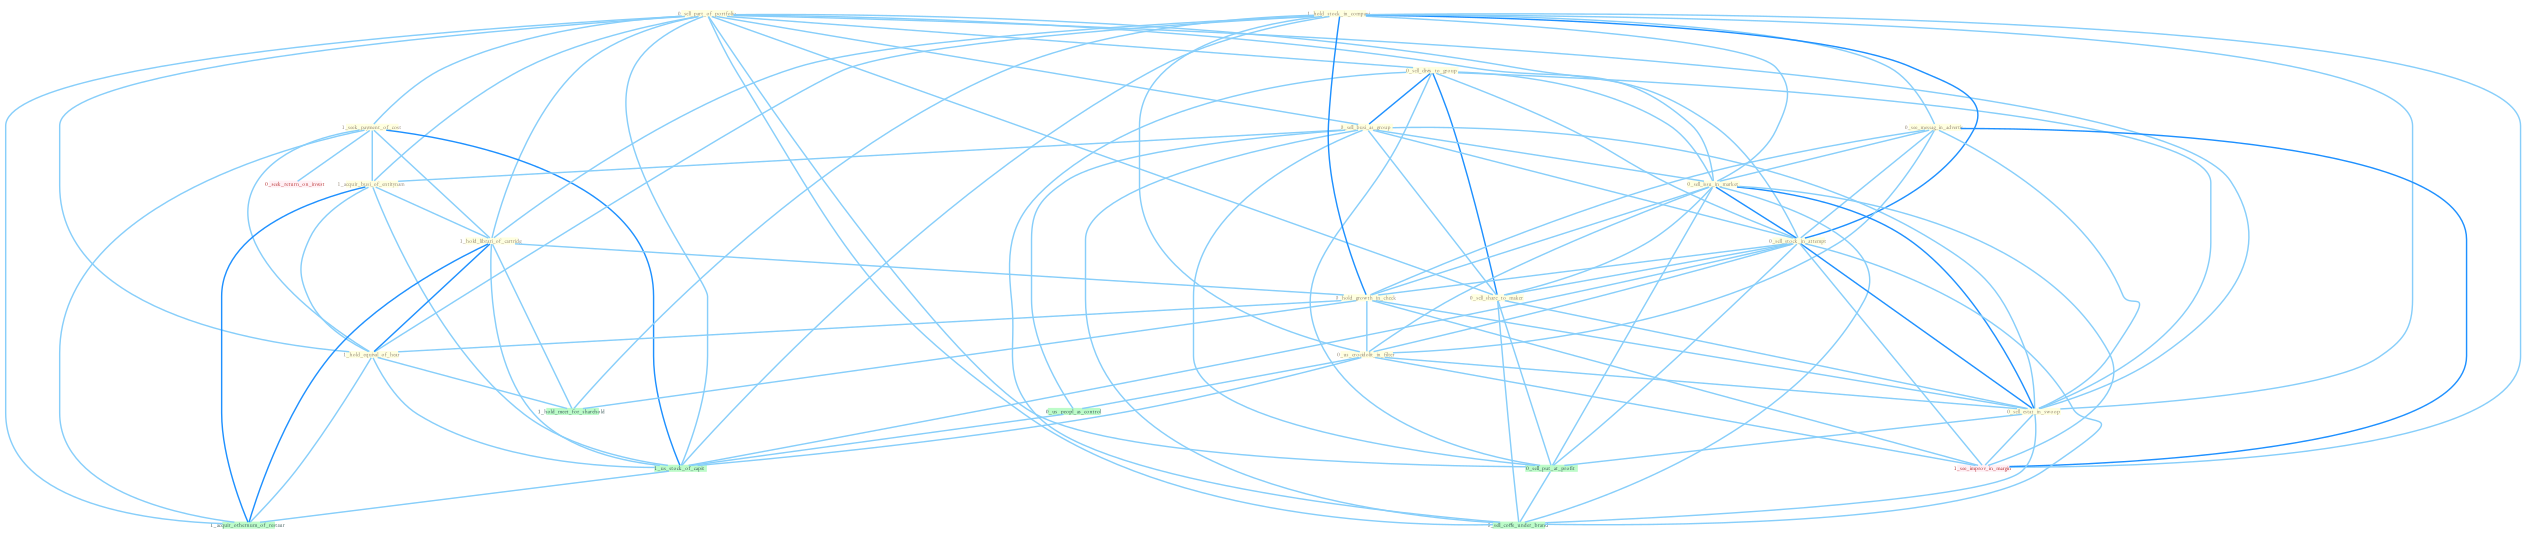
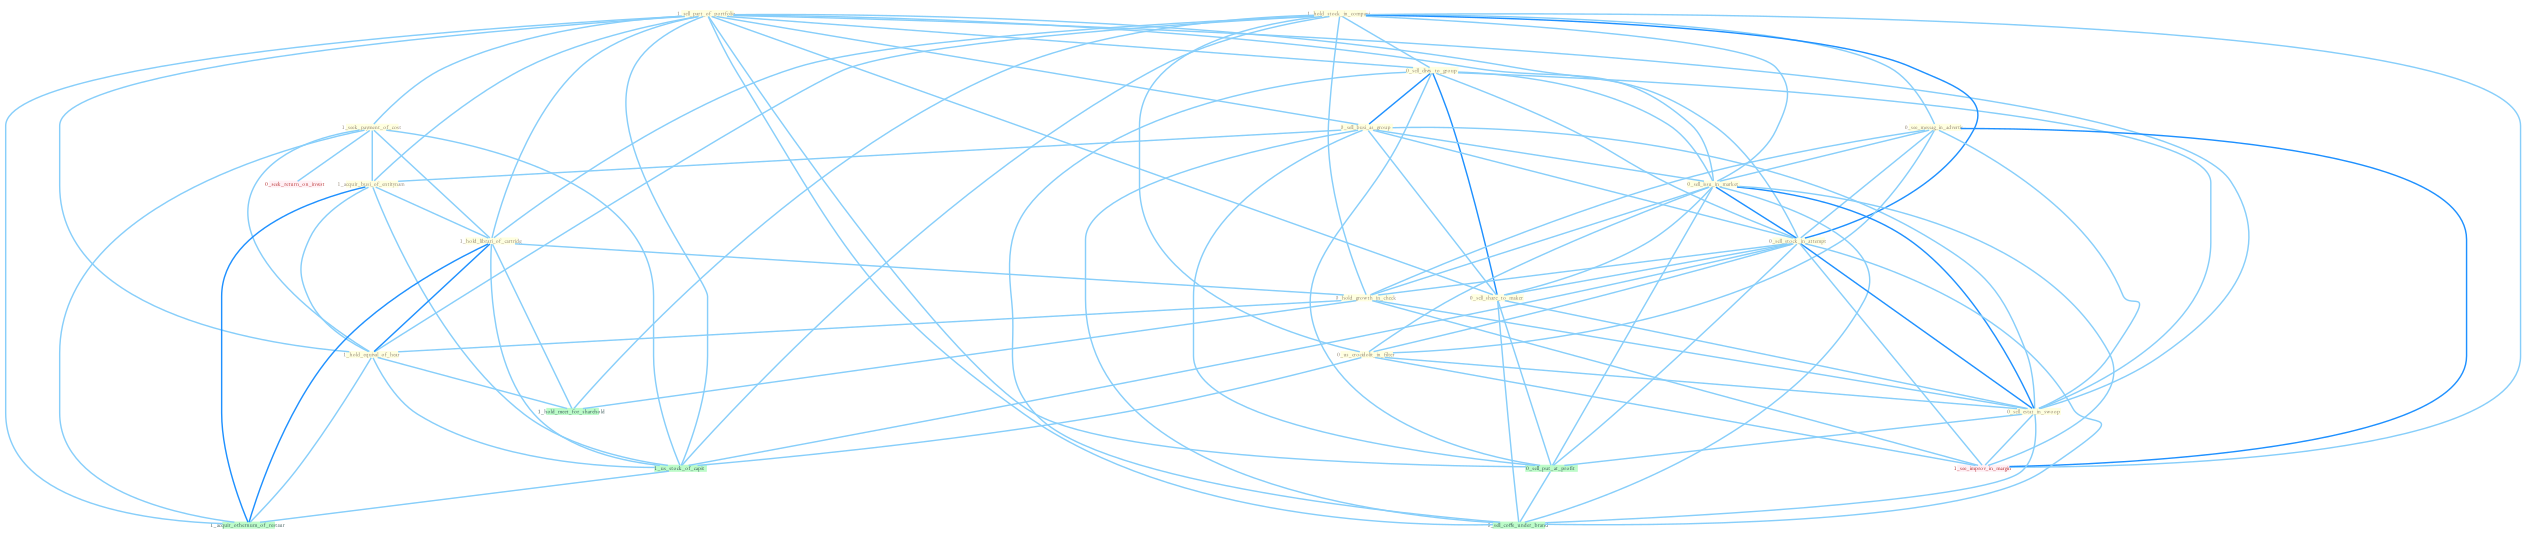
  graph {
    fontname="EB Garamond"
    node [color="#ffffe0" fixedsize=true fontcolor="#8b7d6b" fontname="EB Garamond" fontsize=4 shape=polygon style=filled]
    edge [color="#87cefa" fontname="EB Garamond" w=1]
-   "1_sell_part_of_portfolio " [height=.06 width=.5 label="0_sell_part_of_portfolio"]
+   "1_sell_part_of_portfolio " [height=.06 width=.5]
    "0_sell_divis_to_group " [height=.06 width=.5]
    "1_seek_payment_of_cost " [height=.06 width=.5]
    "0_sell_busi_as_group " [height=.06 width=.5]
    "1_hold_stock_in_compani " [height=.06 width=.5]
    "0_see_messag_in_advertis " [height=.06 width=.5]
    "0_sell_issu_in_market " [height=.06 width=.5]
    "1_acquir_busi_of_entitynam " [height=.06 width=.5]
    "0_sell_stock_in_attempt " [height=.06 width=.5]
    "1_hold_librari_of_cartridg " [height=.06 width=.5]
    "0_hold_growth_in_check " [height=.06 width=.5]
    "0_us_crocidolit_in_filter " [height=.06 width=.5]
    "0_sell_share_to_maker " [height=.06 width=.5]
    "0_sell_estat_in_swoop " [height=.06 width=.5]
    "1_hold_equival_of_hear " [height=.06 width=.5]
    "0_seek_return_on_invest " [color="#fff0f5" fontcolor="#b22222" height=.06 width=.5]
    "1_see_improv_in_margin " [color="#fff0f5" fontcolor="#b22222" height=.06 width=.5]
    "0_sell_put_at_profit " [color="#BDFCC9" fontcolor="#2f4f4f" height=.06 width=.5]
    "1_us_stock_of_capit " [color="#BDFCC9" fontcolor="#2f4f4f" height=.06 width=.5]
    "0_sell_coffe_under_brand " [color="#BDFCC9" fontcolor="#2f4f4f" height=.06 width=.5]
    "1_acquir_othernum_of_restaur " [color="#BDFCC9" fontcolor="#2f4f4f" height=.06 width=.5]
-   "0_us_peopl_as_control " [color="#BDFCC9" fontcolor="#2f4f4f" height=.06 width=.5]
    "1_hold_meet_for_sharehold " [color="#BDFCC9" fontcolor="#2f4f4f" height=.06 width=.5]
    subgraph sub_1 {
      "1_sell_part_of_portfolio "
      "0_sell_divis_to_group "
      "1_seek_payment_of_cost "
      "0_sell_busi_as_group "
      "1_hold_stock_in_compani "
      "0_see_messag_in_advertis "
      "0_sell_issu_in_market "
      "1_acquir_busi_of_entitynam "
      "0_sell_stock_in_attempt "
      "1_hold_librari_of_cartridg "
      "0_hold_growth_in_check "
      "0_us_crocidolit_in_filter "
      "0_sell_share_to_maker "
      "0_sell_estat_in_swoop "
      "1_hold_equival_of_hear "
    }
    subgraph sub_2 {
      "0_seek_return_on_invest "
      "1_see_improv_in_margin "
    }
    "1_sell_part_of_portfolio " -- "0_sell_divis_to_group "
    "1_sell_part_of_portfolio " -- "1_seek_payment_of_cost "
    "1_sell_part_of_portfolio " -- "0_sell_busi_as_group "
    "1_sell_part_of_portfolio " -- "0_sell_issu_in_market "
    "1_sell_part_of_portfolio " -- "1_acquir_busi_of_entitynam "
    "1_sell_part_of_portfolio " -- "0_sell_stock_in_attempt "
    "1_sell_part_of_portfolio " -- "1_hold_librari_of_cartridg "
    "1_sell_part_of_portfolio " -- "0_sell_share_to_maker "
    "1_sell_part_of_portfolio " -- "0_sell_estat_in_swoop "
    "1_sell_part_of_portfolio " -- "1_hold_equival_of_hear "
    "1_sell_part_of_portfolio " -- "0_sell_put_at_profit "
    "1_sell_part_of_portfolio " -- "1_us_stock_of_capit "
    "1_sell_part_of_portfolio " -- "0_sell_coffe_under_brand "
    "1_sell_part_of_portfolio " -- "1_acquir_othernum_of_restaur "
    "0_sell_divis_to_group " -- "0_sell_busi_as_group " [color="#1e90ff" w=2]
    "0_sell_divis_to_group " -- "0_sell_issu_in_market "
    "0_sell_divis_to_group " -- "0_sell_stock_in_attempt "
    "0_sell_divis_to_group " -- "0_sell_share_to_maker " [color="#1e90ff" w=2]
    "0_sell_divis_to_group " -- "0_sell_estat_in_swoop "
    "0_sell_divis_to_group " -- "0_sell_put_at_profit "
    "0_sell_divis_to_group " -- "0_sell_coffe_under_brand "
    "1_seek_payment_of_cost " -- "1_acquir_busi_of_entitynam "
    "1_seek_payment_of_cost " -- "1_hold_librari_of_cartridg "
    "1_seek_payment_of_cost " -- "1_hold_equival_of_hear "
    "1_seek_payment_of_cost " -- "0_seek_return_on_invest "
-   "1_seek_payment_of_cost " -- "1_us_stock_of_capit " [color="#1e90ff"]
+   "1_seek_payment_of_cost " -- "1_us_stock_of_capit "
    "1_seek_payment_of_cost " -- "1_acquir_othernum_of_restaur "
    "0_sell_busi_as_group " -- "0_sell_issu_in_market "
    "0_sell_busi_as_group " -- "1_acquir_busi_of_entitynam "
    "0_sell_busi_as_group " -- "0_sell_stock_in_attempt "
    "0_sell_busi_as_group " -- "0_sell_share_to_maker "
    "0_sell_busi_as_group " -- "0_sell_estat_in_swoop "
    "0_sell_busi_as_group " -- "0_sell_put_at_profit "
    "0_sell_busi_as_group " -- "0_sell_coffe_under_brand "
-   "0_sell_busi_as_group " -- "0_us_peopl_as_control "
    "1_hold_stock_in_compani " -- "0_see_messag_in_advertis "
    "1_hold_stock_in_compani " -- "0_sell_issu_in_market "
    "1_hold_stock_in_compani " -- "0_sell_stock_in_attempt " [color="#1e90ff" w=2]
    "1_hold_stock_in_compani " -- "1_hold_librari_of_cartridg "
-   "1_hold_stock_in_compani " -- "0_hold_growth_in_check " [color="#1e90ff" w=2]
+   "1_hold_stock_in_compani " -- "0_hold_growth_in_check " [w=2]
    "1_hold_stock_in_compani " -- "0_us_crocidolit_in_filter "
-   "1_hold_stock_in_compani " -- "0_sell_estat_in_swoop "
+   "1_hold_stock_in_compani " -- "0_sell_divis_to_group "
    "1_hold_stock_in_compani " -- "1_hold_equival_of_hear "
    "1_hold_stock_in_compani " -- "1_see_improv_in_margin "
    "1_hold_stock_in_compani " -- "1_us_stock_of_capit "
    "1_hold_stock_in_compani " -- "1_hold_meet_for_sharehold "
    "0_see_messag_in_advertis " -- "0_sell_issu_in_market "
    "0_see_messag_in_advertis " -- "0_sell_stock_in_attempt "
    "0_see_messag_in_advertis " -- "0_hold_growth_in_check "
    "0_see_messag_in_advertis " -- "0_us_crocidolit_in_filter "
    "0_see_messag_in_advertis " -- "0_sell_estat_in_swoop "
    "0_see_messag_in_advertis " -- "1_see_improv_in_margin " [color="#1e90ff" w=2]
    "0_sell_issu_in_market " -- "0_sell_stock_in_attempt " [color="#1e90ff" w=2]
    "0_sell_issu_in_market " -- "0_hold_growth_in_check "
    "0_sell_issu_in_market " -- "0_us_crocidolit_in_filter "
    "0_sell_issu_in_market " -- "0_sell_share_to_maker "
    "0_sell_issu_in_market " -- "0_sell_estat_in_swoop " [color="#1e90ff" w=2]
    "0_sell_issu_in_market " -- "1_see_improv_in_margin "
    "0_sell_issu_in_market " -- "0_sell_put_at_profit "
    "0_sell_issu_in_market " -- "0_sell_coffe_under_brand "
    "1_acquir_busi_of_entitynam " -- "1_hold_librari_of_cartridg "
    "1_acquir_busi_of_entitynam " -- "1_hold_equival_of_hear "
    "1_acquir_busi_of_entitynam " -- "1_us_stock_of_capit "
    "1_acquir_busi_of_entitynam " -- "1_acquir_othernum_of_restaur " [color="#1e90ff" w=2]
    "0_sell_stock_in_attempt " -- "0_hold_growth_in_check "
    "0_sell_stock_in_attempt " -- "0_us_crocidolit_in_filter "
    "0_sell_stock_in_attempt " -- "0_sell_share_to_maker "
    "0_sell_stock_in_attempt " -- "0_sell_estat_in_swoop " [color="#1e90ff" w=2]
    "0_sell_stock_in_attempt " -- "1_see_improv_in_margin "
    "0_sell_stock_in_attempt " -- "0_sell_put_at_profit "
    "0_sell_stock_in_attempt " -- "1_us_stock_of_capit "
    "0_sell_stock_in_attempt " -- "0_sell_coffe_under_brand "
    "1_hold_librari_of_cartridg " -- "0_hold_growth_in_check "
    "1_hold_librari_of_cartridg " -- "1_hold_equival_of_hear " [color="#1e90ff" w=2]
    "1_hold_librari_of_cartridg " -- "1_us_stock_of_capit "
    "1_hold_librari_of_cartridg " -- "1_acquir_othernum_of_restaur " [color="#1e90ff"]
    "1_hold_librari_of_cartridg " -- "1_hold_meet_for_sharehold "
-   "0_hold_growth_in_check " -- "0_us_crocidolit_in_filter "
    "0_hold_growth_in_check " -- "0_sell_estat_in_swoop "
    "0_hold_growth_in_check " -- "1_hold_equival_of_hear "
    "0_hold_growth_in_check " -- "1_see_improv_in_margin "
    "0_hold_growth_in_check " -- "1_hold_meet_for_sharehold "
    "0_us_crocidolit_in_filter " -- "0_sell_estat_in_swoop "
    "0_us_crocidolit_in_filter " -- "1_see_improv_in_margin "
    "0_us_crocidolit_in_filter " -- "1_us_stock_of_capit "
-   "0_us_crocidolit_in_filter " -- "0_us_peopl_as_control "
    "0_sell_share_to_maker " -- "0_sell_estat_in_swoop "
    "0_sell_share_to_maker " -- "0_sell_put_at_profit "
    "0_sell_share_to_maker " -- "0_sell_coffe_under_brand "
    "0_sell_estat_in_swoop " -- "1_see_improv_in_margin "
    "0_sell_estat_in_swoop " -- "0_sell_put_at_profit "
    "0_sell_estat_in_swoop " -- "0_sell_coffe_under_brand "
    "1_hold_equival_of_hear " -- "1_us_stock_of_capit "
    "1_hold_equival_of_hear " -- "1_acquir_othernum_of_restaur "
    "1_hold_equival_of_hear " -- "1_hold_meet_for_sharehold "
    "0_sell_put_at_profit " -- "0_sell_coffe_under_brand "
    "1_us_stock_of_capit " -- "1_acquir_othernum_of_restaur "
-   "0_us_peopl_as_control " -- "1_us_stock_of_capit "
  }
